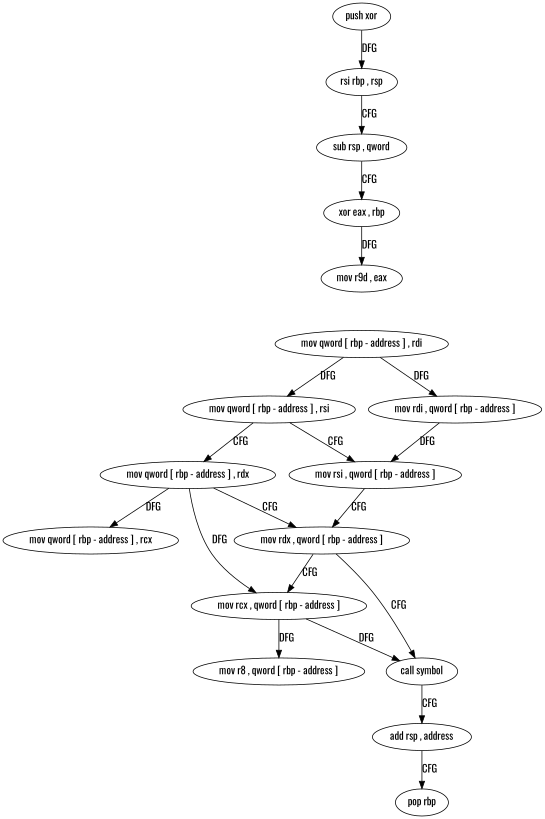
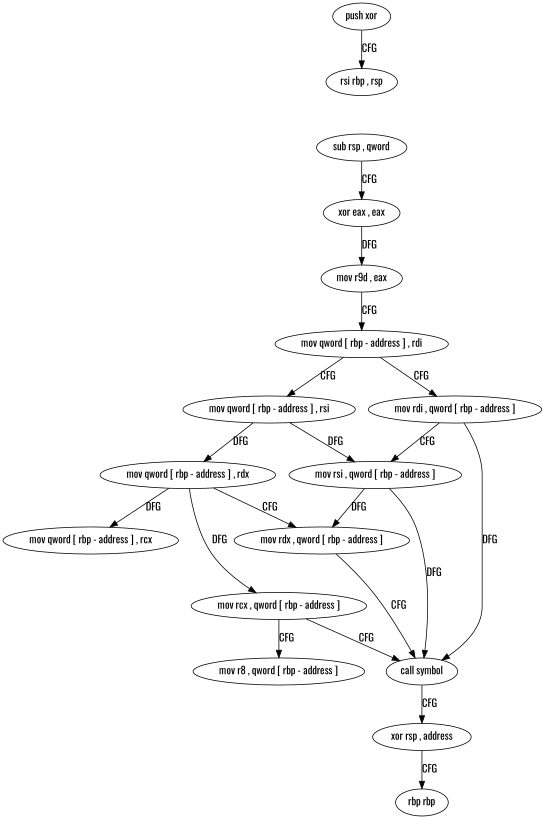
  digraph {
    fontname=Oswald
    node [fontname=Oswald]
    edge [fontname=Oswald]
    n1 [label="push xor"]
    n2 [label="rsi rbp , rsp"]
    n3 [label="sub rsp , qword"]
-   n4 [label="xor eax , rbp"]
+   n4 [label="xor eax , eax"]
    n5 [label="mov r9d , eax"]
    n6 [label="mov qword [ rbp - address ] , rdi"]
    n7 [label="mov qword [ rbp - address ] , rsi"]
    n8 [label="mov rdi , qword [ rbp - address ]"]
    n9 [label="mov qword [ rbp - address ] , rdx"]
    n10 [label="mov rsi , qword [ rbp - address ]"]
    n11 [label="call symbol"]
    n12 [label="mov qword [ rbp - address ] , rcx"]
    n13 [label="mov rdx , qword [ rbp - address ]"]
    n14 [label="mov rcx , qword [ rbp - address ]"]
    n15 [label="mov r8 , qword [ rbp - address ]"]
-   n16 [label="add rsp , address"]
-   n17 [label="pop rbp"]
-   n1 -> n2 [label=DFG]
-   n2 -> n3 [label=CFG]
+   n16 [label="xor rsp , address"]
+   n17 [label="rbp rbp"]
+   n1 -> n2 [label=CFG]
    n3 -> n4 [label=CFG]
    n4 -> n5 [label=DFG]
-   n6 -> n7 [label=DFG]
-   n6 -> n8 [label=DFG]
-   n7 -> n9 [label=CFG]
-   n7 -> n10 [label=CFG]
-   n8 -> n10 [label=DFG]
+   n5 -> n6 [label=CFG]
+   n6 -> n7 [label=CFG]
+   n6 -> n8 [label=CFG]
+   n7 -> n9 [label=DFG]
+   n7 -> n10 [label=DFG]
+   n8 -> n10 [label=CFG]
+   n8 -> n11 [label=DFG]
    n9 -> n12 [label=DFG]
    n9 -> n13 [label=CFG]
    n9 -> n14 [label=DFG]
-   n10 -> n13 [label=CFG]
+   n10 -> n11 [label=DFG]
+   n10 -> n13 [label=DFG]
    n11 -> n16 [label=CFG]
    n13 -> n11 [label=CFG]
-   n13 -> n14 [label=CFG]
-   n14 -> n11 [label=DFG]
-   n14 -> n15 [label=DFG]
+   n14 -> n11 [label=CFG]
+   n14 -> n15 [label=CFG]
    n16 -> n17 [label=CFG]
  }
